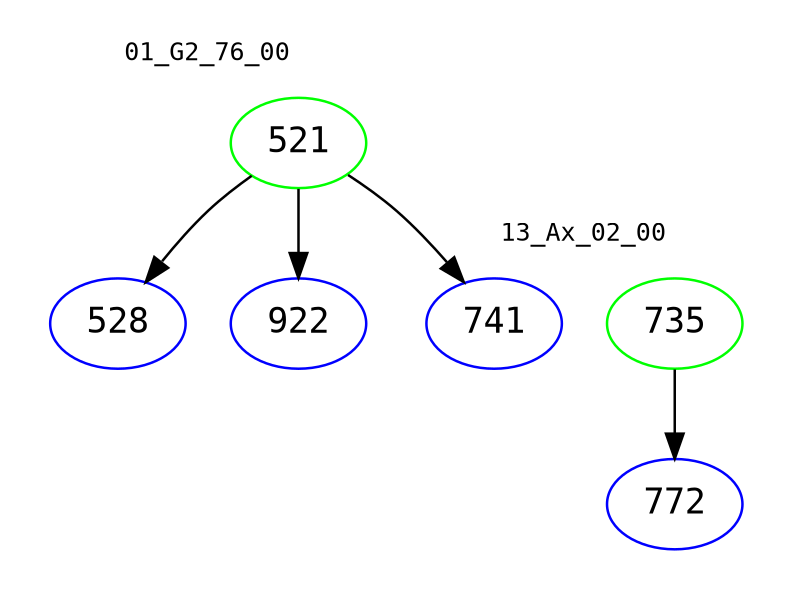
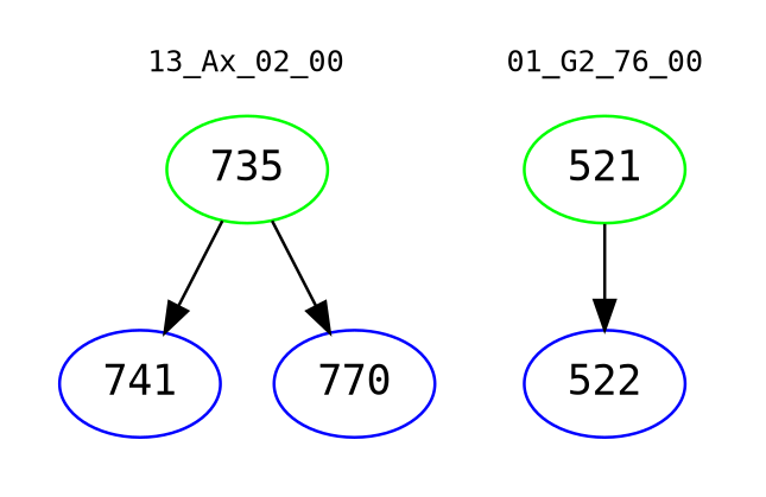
  digraph {
    fontname="DejaVu Sans Mono"
    node [color=blue fontname="DejaVu Sans Mono"]
    edge [color=black fontname="DejaVu Sans Mono"]
    n1 [color=green label=735]
    n2 [label=741]
-   n3 [label=772]
+   n3 [label=770]
    n4 [color=green label=521]
-   n5 [label=528]
-   n6 [label=922]
+   n6 [label=522]
    subgraph cluster_1 {
      color=white
      fontsize=10
      label="13_Ax_02_00"
      n1
      n2
      n3
    }
    subgraph cluster_2 {
      color=white
      fontsize=10
      label="01_G2_76_00"
      n4
-     n5
      n6
    }
-   n4 -> n2
+   n1 -> n2
    n1 -> n3
-   n4 -> n5
    n4 -> n6
  }
